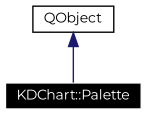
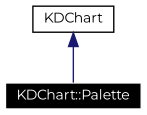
  digraph {
    fontname=Montserrat
    node [fontname=Montserrat fontsize=10 shape=record]
    n1 [color=white fillcolor=black fontcolor=white height=0.2 label="KDChart::Palette" style=filled width=0.4]
-   n2 [color=black height=0.2 label=QObject width=0.4]
+   n2 [color=black height=0.2 label=KDChart width=0.4]
    n2 -> n1 [color=midnightblue dir=back fontname=Montserrat fontsize=10 labelfontname=Helvetica labelfontsize=10 style=solid]
  }
